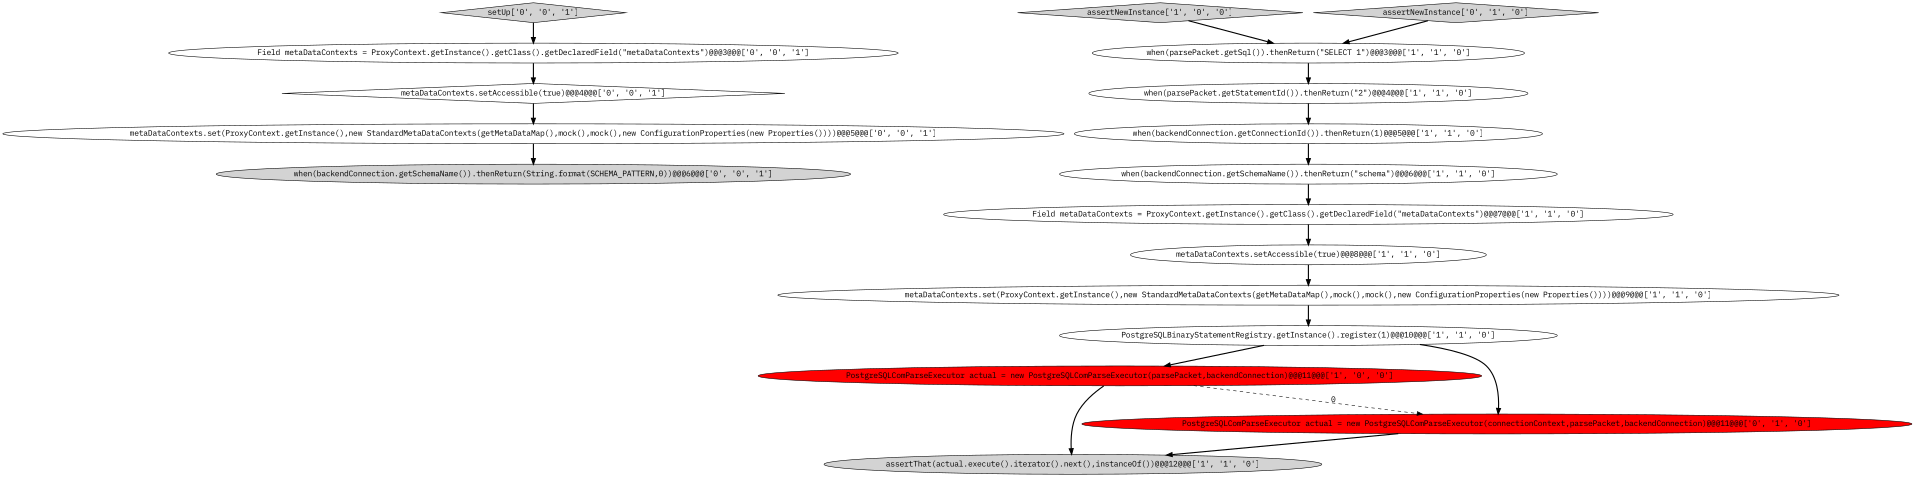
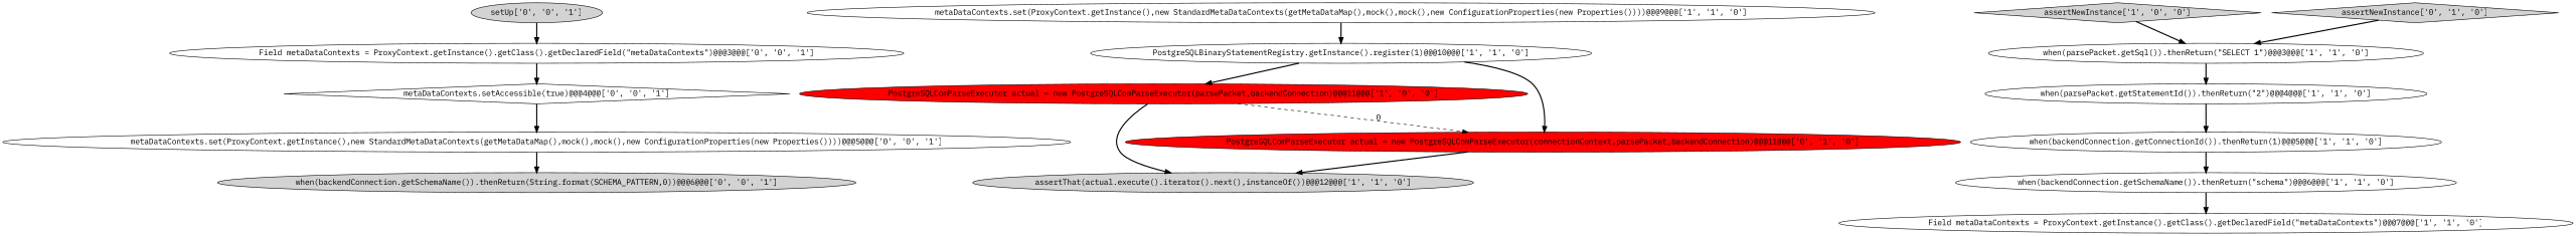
  digraph {
    fontname="IBM Plex Mono"
    node [fillcolor=white fontname="IBM Plex Mono" shape=ellipse style=filled]
    edge [fontname="IBM Plex Mono" style=bold]
    n1 [label="metaDataContexts.setAccessible(true)@@@4@@@['0', '0', '1']" shape=diamond]
    n2 [label="metaDataContexts.set(ProxyContext.getInstance(),new StandardMetaDataContexts(getMetaDataMap(),mock(),mock(),new ConfigurationProperties(new Properties())))@@@5@@@['0', '0', '1']"]
    n3 [fillcolor=lightgray label="when(backendConnection.getSchemaName()).thenReturn(String.format(SCHEMA_PATTERN,0))@@@6@@@['0', '0', '1']"]
    n4 [fillcolor=lightgray label="assertThat(actual.execute().iterator().next(),instanceOf())@@@12@@@['1', '1', '0']"]
    n5 [fillcolor=red label="PostgreSQLComParseExecutor actual = new PostgreSQLComParseExecutor(parsePacket,backendConnection)@@@11@@@['1', '0', '0']"]
    n6 [fillcolor=red label="PostgreSQLComParseExecutor actual = new PostgreSQLComParseExecutor(connectionContext,parsePacket,backendConnection)@@@11@@@['0', '1', '0']"]
    n7 [label="metaDataContexts.set(ProxyContext.getInstance(),new StandardMetaDataContexts(getMetaDataMap(),mock(),mock(),new ConfigurationProperties(new Properties())))@@@9@@@['1', '1', '0']"]
    n8 [label="PostgreSQLBinaryStatementRegistry.getInstance().register(1)@@@10@@@['1', '1', '0']"]
    n9 [label="when(parsePacket.getSql()).thenReturn(\"SELECT 1\")@@@3@@@['1', '1', '0']"]
    n10 [label="when(parsePacket.getStatementId()).thenReturn(\"2\")@@@4@@@['1', '1', '0']"]
    n11 [label="when(backendConnection.getConnectionId()).thenReturn(1)@@@5@@@['1', '1', '0']"]
    n12 [fillcolor=lightgray label="assertNewInstance['1', '0', '0']" shape=diamond]
    n13 [label="when(backendConnection.getSchemaName()).thenReturn(\"schema\")@@@6@@@['1', '1', '0']"]
    n14 [fillcolor=lightgray label="assertNewInstance['0', '1', '0']" shape=diamond]
    n15 [label="Field metaDataContexts = ProxyContext.getInstance().getClass().getDeclaredField(\"metaDataContexts\")@@@7@@@['1', '1', '0']"]
    n16 [label="Field metaDataContexts = ProxyContext.getInstance().getClass().getDeclaredField(\"metaDataContexts\")@@@3@@@['0', '0', '1']"]
-   n17 [fillcolor=lightgray label="setUp['0', '0', '1']" shape=diamond]
-   n18 [label="metaDataContexts.setAccessible(true)@@@8@@@['1', '1', '0']"]
+   n17 [fillcolor=lightgray label="setUp['0', '0', '1']"]
    n1 -> n2
    n2 -> n3
    n5 -> n4
    n5 -> n6 [label=0 style=dashed]
    n6 -> n4
    n7 -> n8
    n8 -> n5
    n8 -> n6
    n9 -> n10
    n10 -> n11
    n11 -> n13
    n12 -> n9
    n13 -> n15
    n14 -> n9
-   n15 -> n18
    n16 -> n1
    n17 -> n16
-   n18 -> n7
  }
